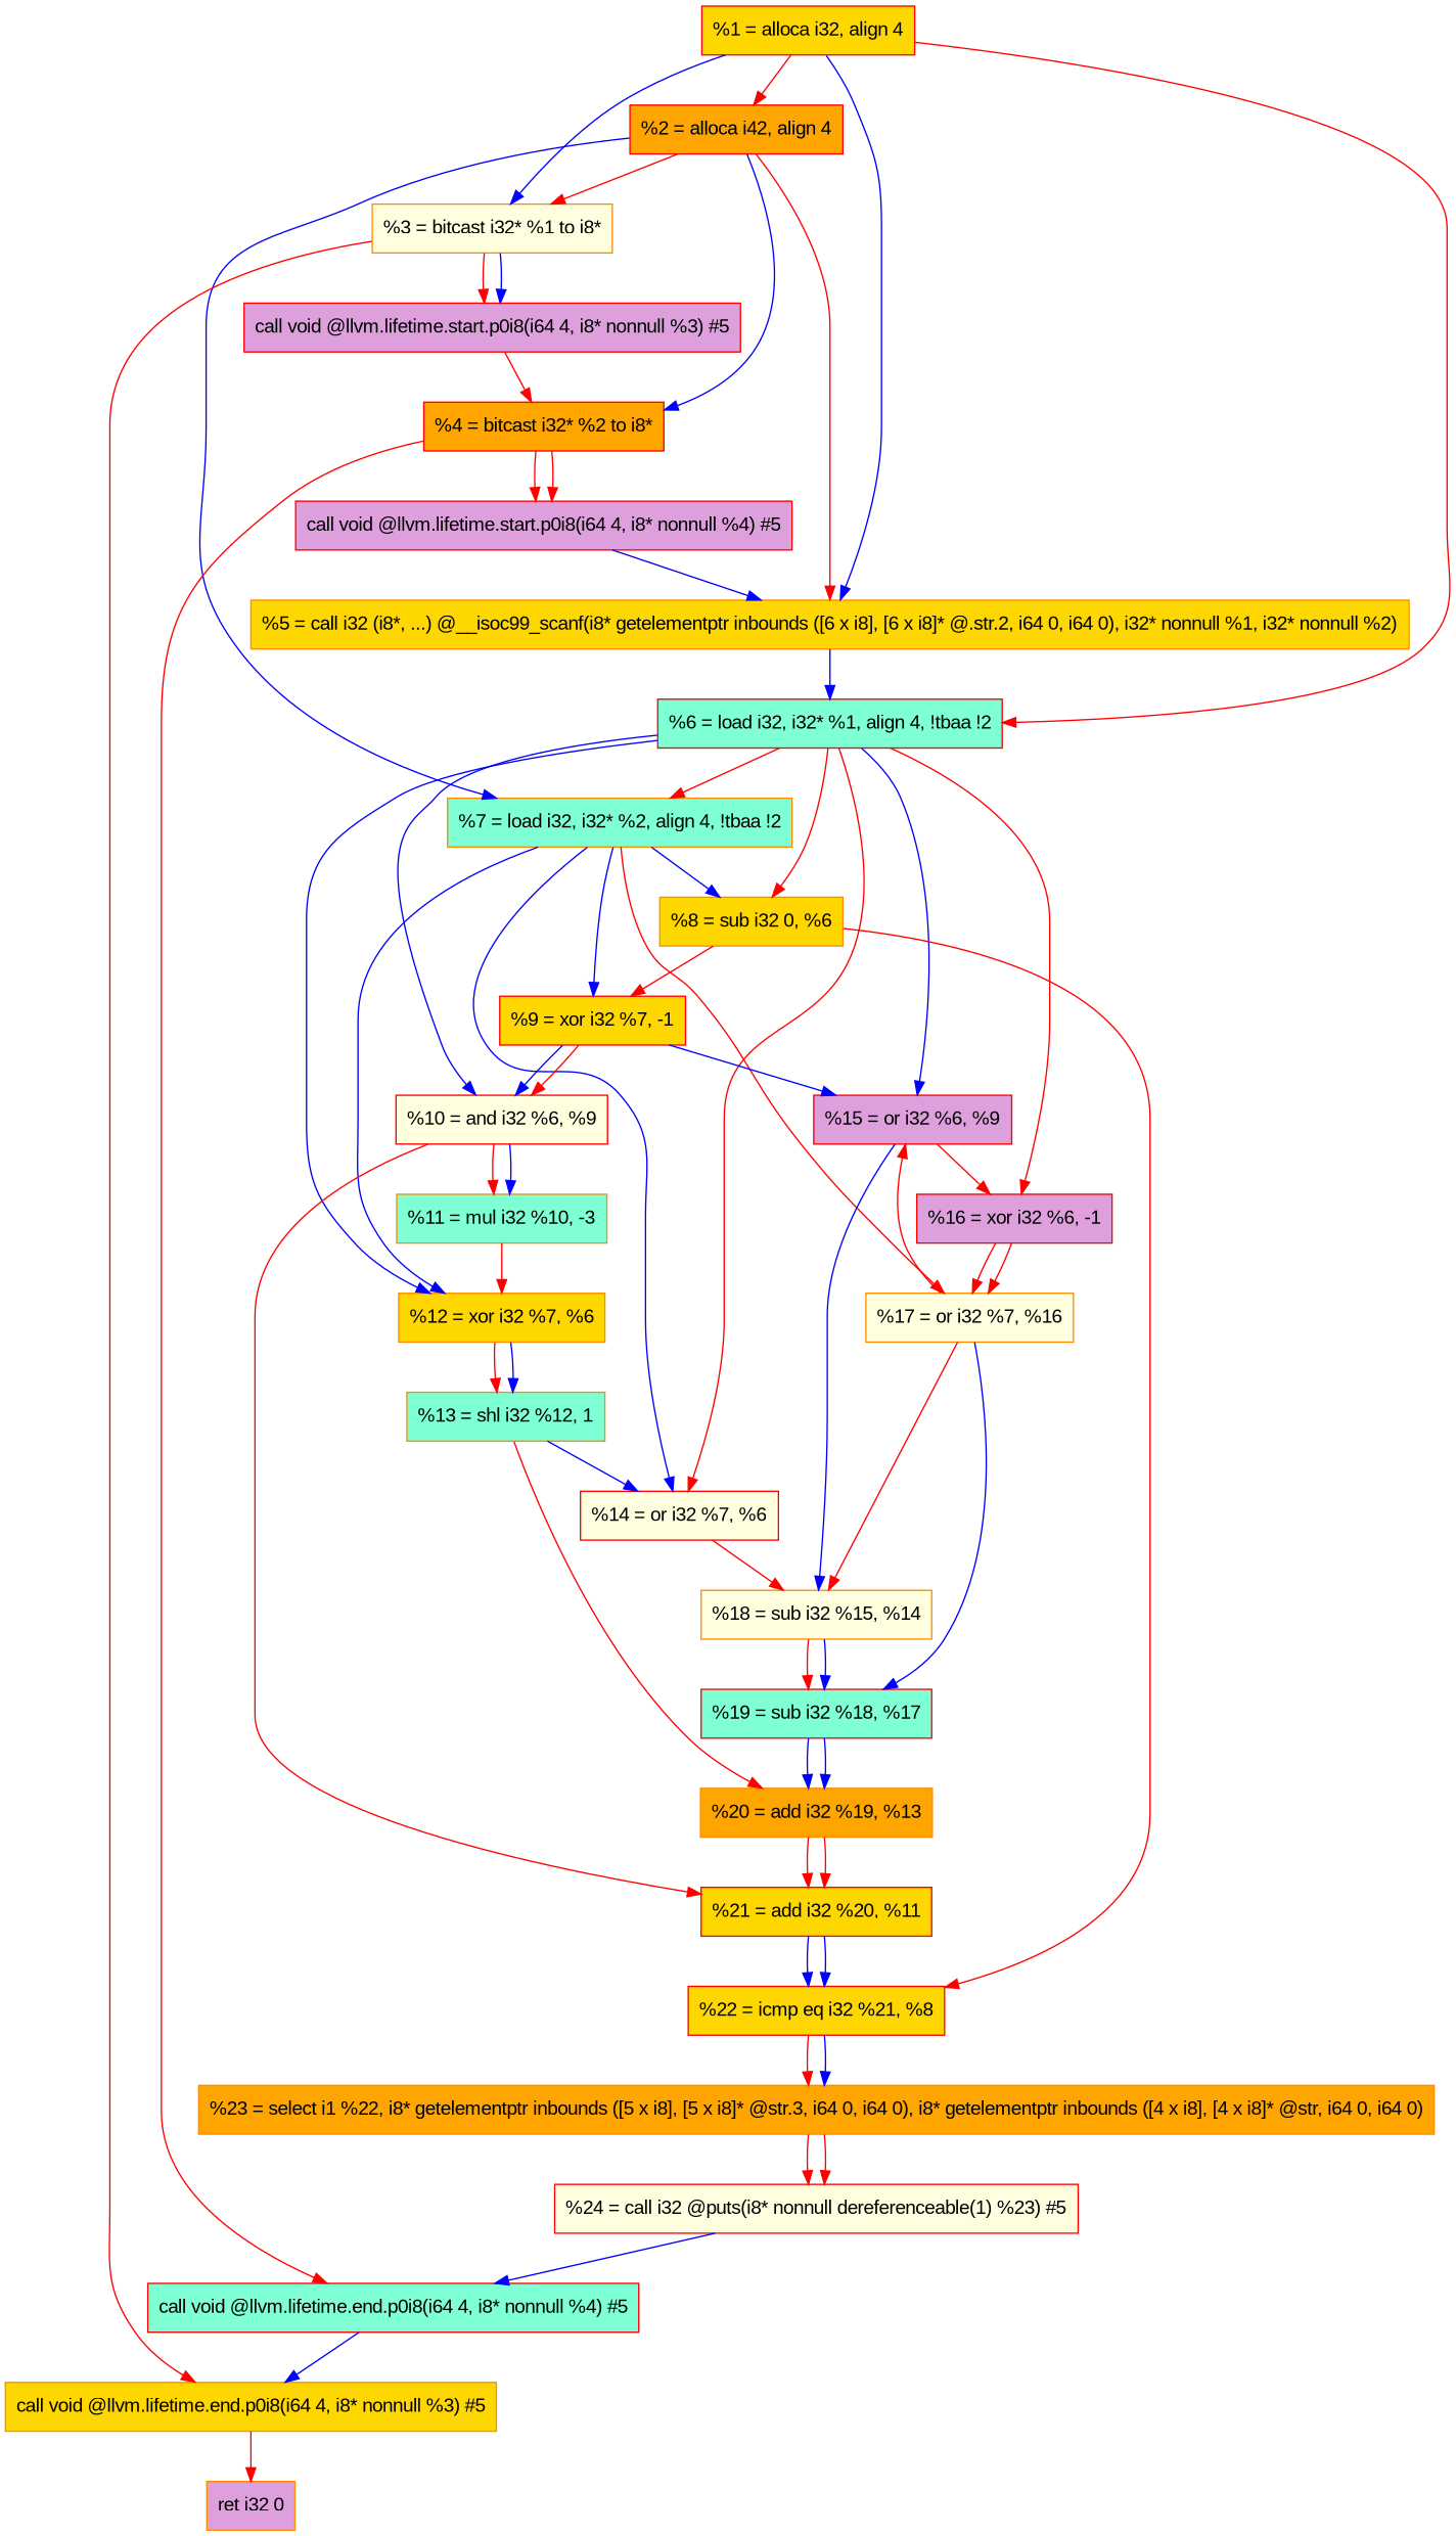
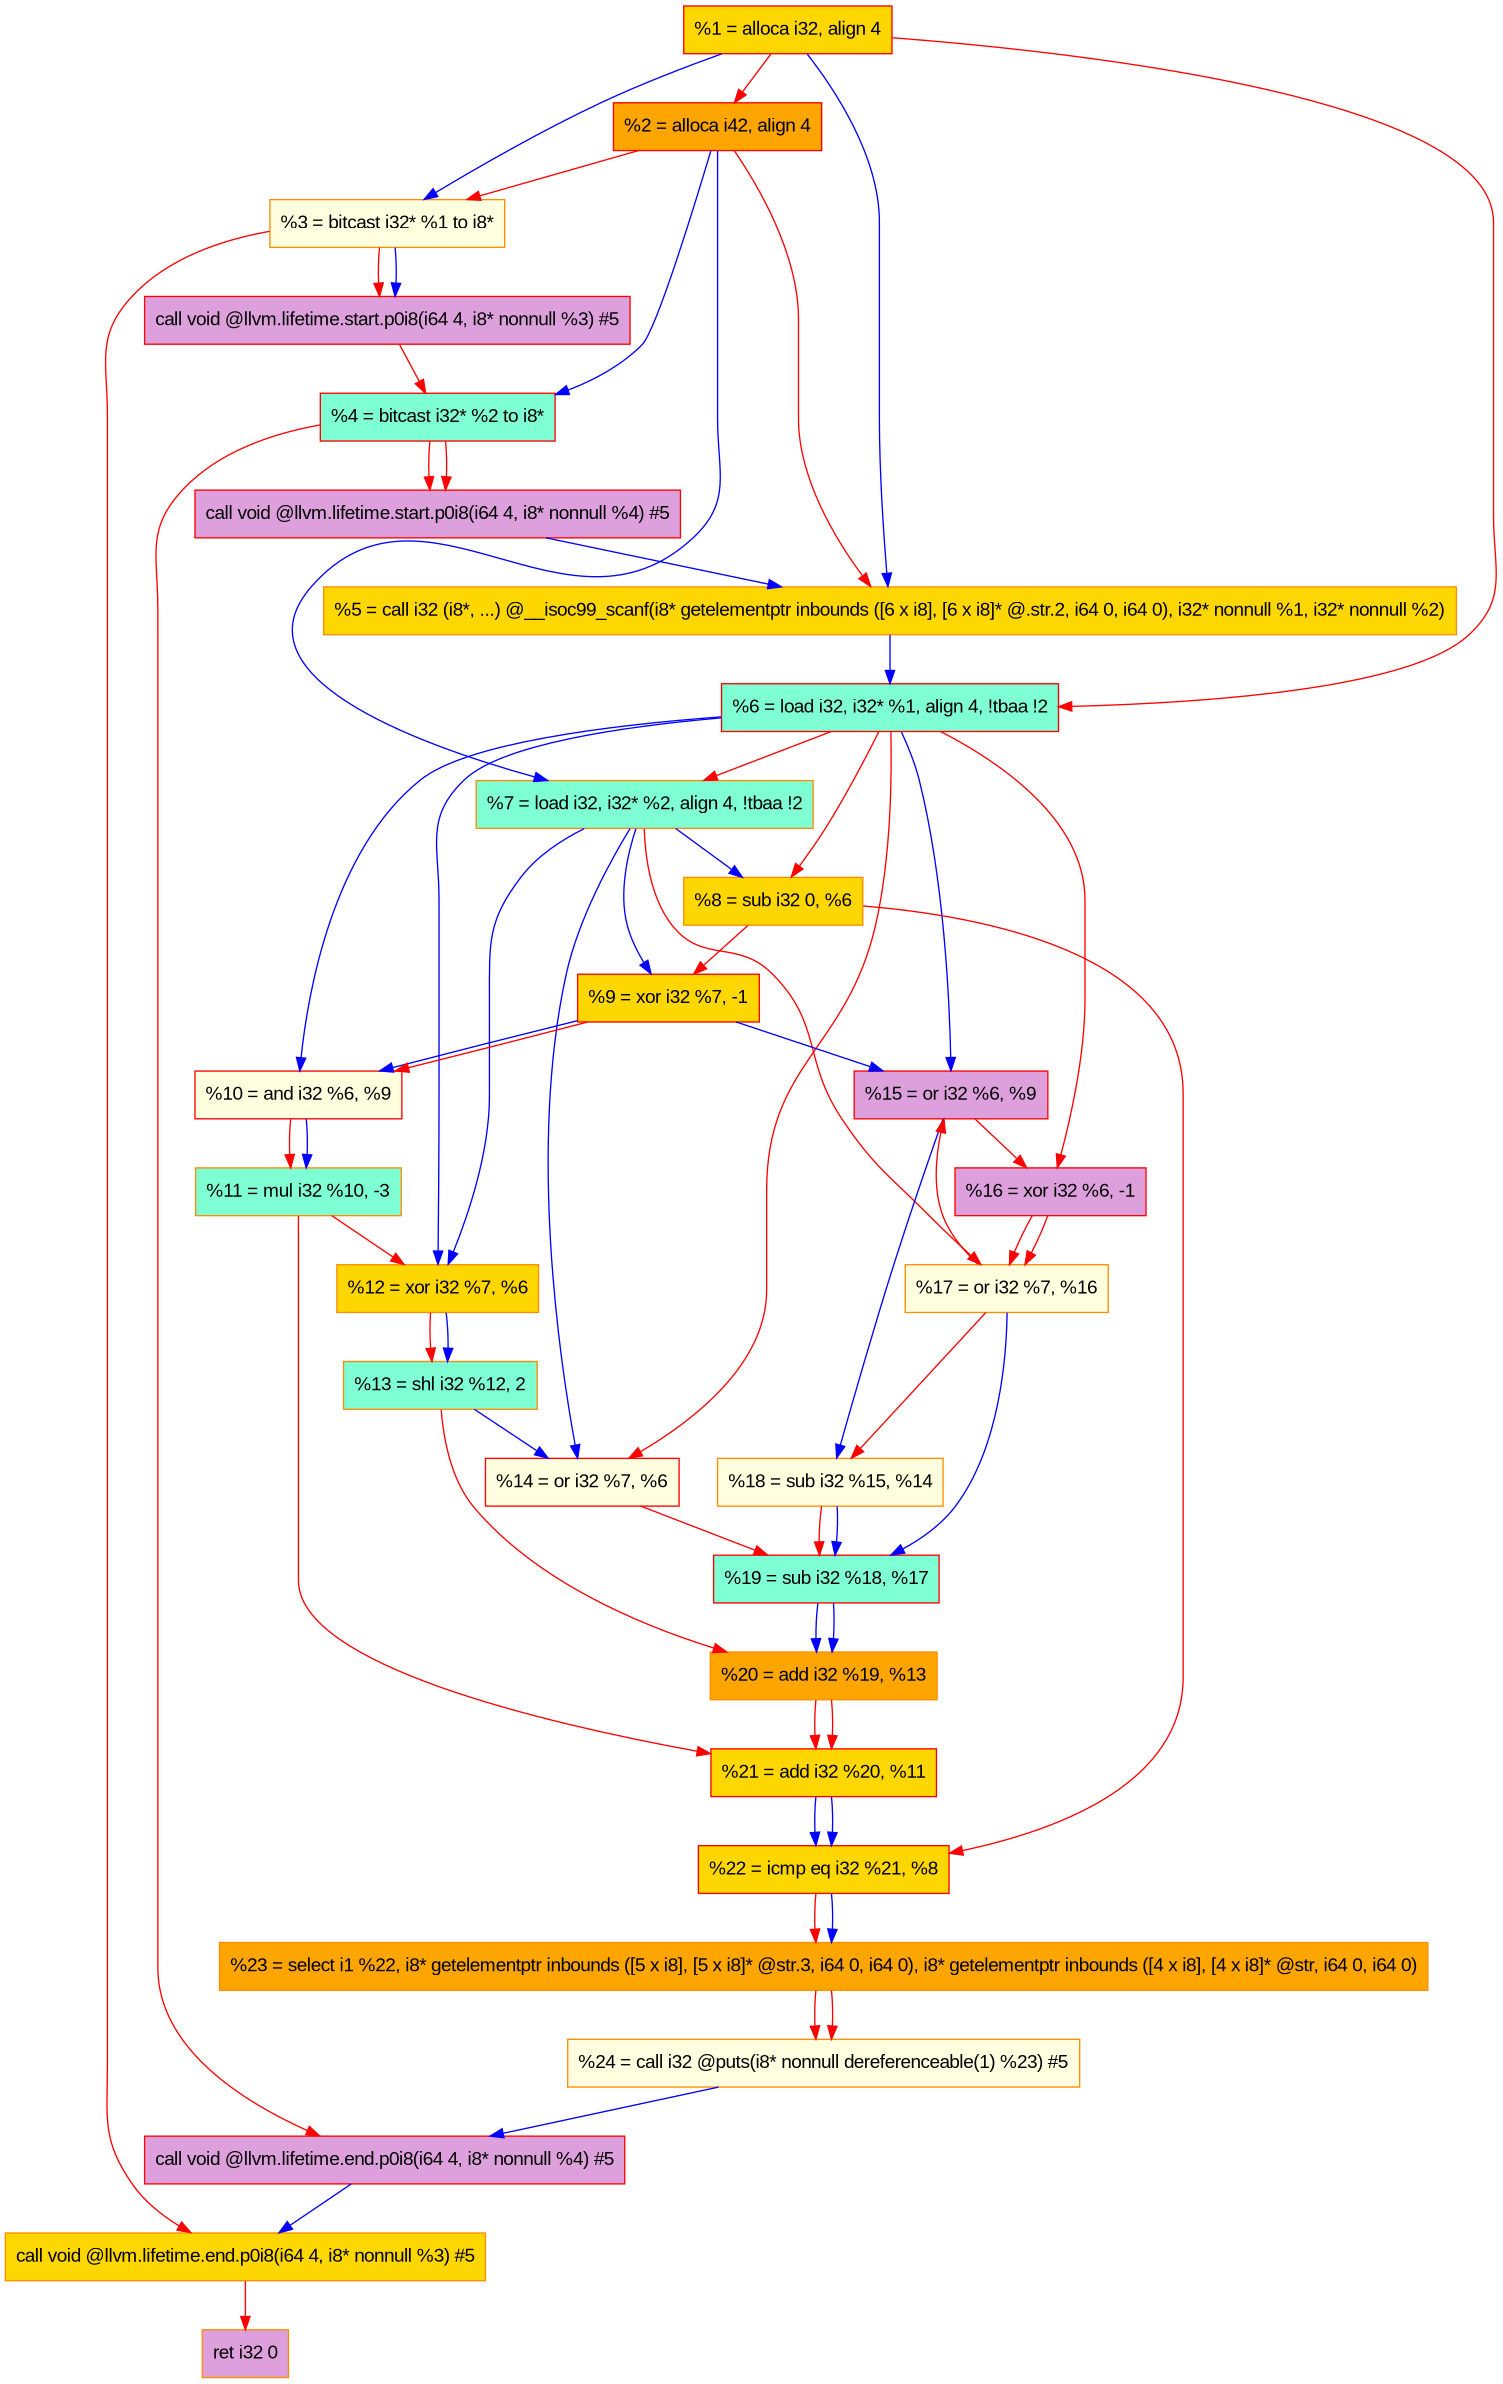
  digraph {
    fontname="Liberation Sans"
    node [color=red fillcolor=gold fontname="Liberation Sans" shape=record style=filled]
    edge [color=red fontname="Liberation Sans"]
    n1 [label="  %1 = alloca i32, align 4"]
    n2 [fillcolor=orange label="%2 = alloca i42, align 4"]
    n3 [color=darkorange fillcolor=lightyellow label="  %3 = bitcast i32* %1 to i8*"]
    n4 [color=darkorange label="  %5 = call i32 (i8*, ...) @__isoc99_scanf(i8* getelementptr inbounds ([6 x i8], [6 x i8]* @.str.2, i64 0, i64 0), i32* nonnull %1, i32* nonnull %2)"]
    n5 [fillcolor=aquamarine label="  %6 = load i32, i32* %1, align 4, !tbaa !2"]
-   n6 [fillcolor=orange label="  %4 = bitcast i32* %2 to i8*"]
+   n6 [fillcolor=aquamarine label="  %4 = bitcast i32* %2 to i8*"]
    n7 [color=darkorange fillcolor=aquamarine label="  %7 = load i32, i32* %2, align 4, !tbaa !2"]
    n8 [fillcolor=plum label="  call void @llvm.lifetime.start.p0i8(i64 4, i8* nonnull %3) #5"]
    n9 [color=darkorange label="  call void @llvm.lifetime.end.p0i8(i64 4, i8* nonnull %3) #5"]
    n10 [color=darkorange label="  %8 = sub i32 0, %6"]
    n11 [fillcolor=lightyellow label="  %10 = and i32 %6, %9"]
    n12 [color=darkorange label="  %12 = xor i32 %7, %6"]
    n13 [fillcolor=lightyellow label="  %14 = or i32 %7, %6"]
    n14 [fillcolor=plum label="  %15 = or i32 %6, %9"]
    n15 [fillcolor=plum label="  %16 = xor i32 %6, -1"]
    n16 [fillcolor=plum label="  call void @llvm.lifetime.start.p0i8(i64 4, i8* nonnull %4) #5"]
-   n17 [fillcolor=aquamarine label="  call void @llvm.lifetime.end.p0i8(i64 4, i8* nonnull %4) #5"]
+   n17 [fillcolor=plum label="  call void @llvm.lifetime.end.p0i8(i64 4, i8* nonnull %4) #5"]
    n18 [label="  %9 = xor i32 %7, -1"]
    n19 [color=darkorange fillcolor=lightyellow label="  %17 = or i32 %7, %16"]
    n20 [color=darkorange fillcolor=plum label="  ret i32 0"]
    n21 [label="  %22 = icmp eq i32 %21, %8"]
    n22 [color=darkorange fillcolor=aquamarine label="  %11 = mul i32 %10, -3"]
-   n23 [color=darkorange fillcolor=aquamarine label="  %13 = shl i32 %12, 1"]
+   n23 [color=darkorange fillcolor=aquamarine label="%13 = shl i32 %12, 2"]
    n24 [color=darkorange fillcolor=lightyellow label="  %18 = sub i32 %15, %14"]
    n25 [fillcolor=aquamarine label="  %19 = sub i32 %18, %17"]
    n26 [color=darkorange fillcolor=orange label="  %23 = select i1 %22, i8* getelementptr inbounds ([5 x i8], [5 x i8]* @str.3, i64 0, i64 0), i8* getelementptr inbounds ([4 x i8], [4 x i8]* @str, i64 0, i64 0)"]
    n27 [label="  %21 = add i32 %20, %11"]
    n28 [color=darkorange fillcolor=orange label="  %20 = add i32 %19, %13"]
-   n29 [fillcolor=lightyellow label="  %24 = call i32 @puts(i8* nonnull dereferenceable(1) %23) #5"]
+   n29 [color=darkorange fillcolor=lightyellow label="  %24 = call i32 @puts(i8* nonnull dereferenceable(1) %23) #5"]
    n1 -> n2
    n1 -> n3 [color=blue]
    n1 -> n4 [color=blue]
    n1 -> n5
    n2 -> n3
    n2 -> n4
    n2 -> n6 [color=blue]
    n2 -> n7 [color=blue]
    n3 -> n8
    n3 -> n8 [color=blue]
    n3 -> n9
    n4 -> n5 [color=blue]
    n5 -> n7
    n5 -> n10
    n5 -> n11 [color=blue]
    n5 -> n12 [color=blue]
    n5 -> n13
    n5 -> n14 [color=blue]
    n5 -> n15
    n6 -> n16
    n6 -> n16
    n6 -> n17
    n7 -> n10 [color=blue]
    n7 -> n12 [color=blue]
    n7 -> n13 [color=blue]
    n7 -> n18 [color=blue]
    n7 -> n19
    n8 -> n6
    n9 -> n20
    n10 -> n18
    n10 -> n21
    n11 -> n22
    n11 -> n22 [color=blue]
    n12 -> n23
    n12 -> n23 [color=blue]
-   n13 -> n24
+   n13 -> n25
    n14 -> n15
    n14 -> n24 [color=blue]
    n15 -> n19
    n15 -> n19
    n16 -> n4 [color=blue]
    n17 -> n9 [color=blue]
    n18 -> n11 [color=blue]
    n18 -> n11
    n18 -> n14 [color=blue]
    n19 -> n14
    n19 -> n24
    n19 -> n25 [color=blue]
    n21 -> n26
    n21 -> n26 [color=blue]
    n22 -> n12
-   n11 -> n27
+   n22 -> n27
    n23 -> n13 [color=blue]
    n23 -> n28
    n24 -> n25
    n24 -> n25 [color=blue]
    n25 -> n28 [color=blue]
    n25 -> n28 [color=blue]
    n26 -> n29
    n26 -> n29
    n27 -> n21 [color=blue]
    n27 -> n21 [color=blue]
    n28 -> n27
    n28 -> n27
    n29 -> n17 [color=blue]
  }
